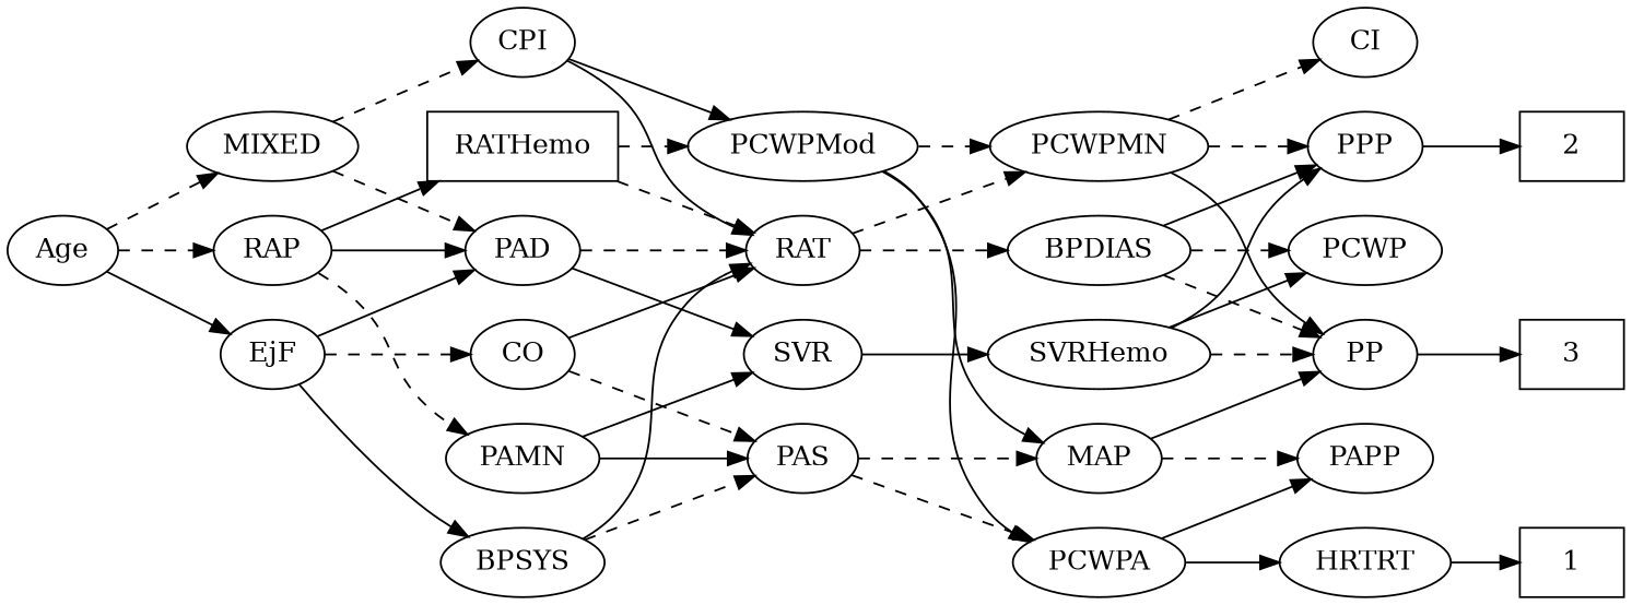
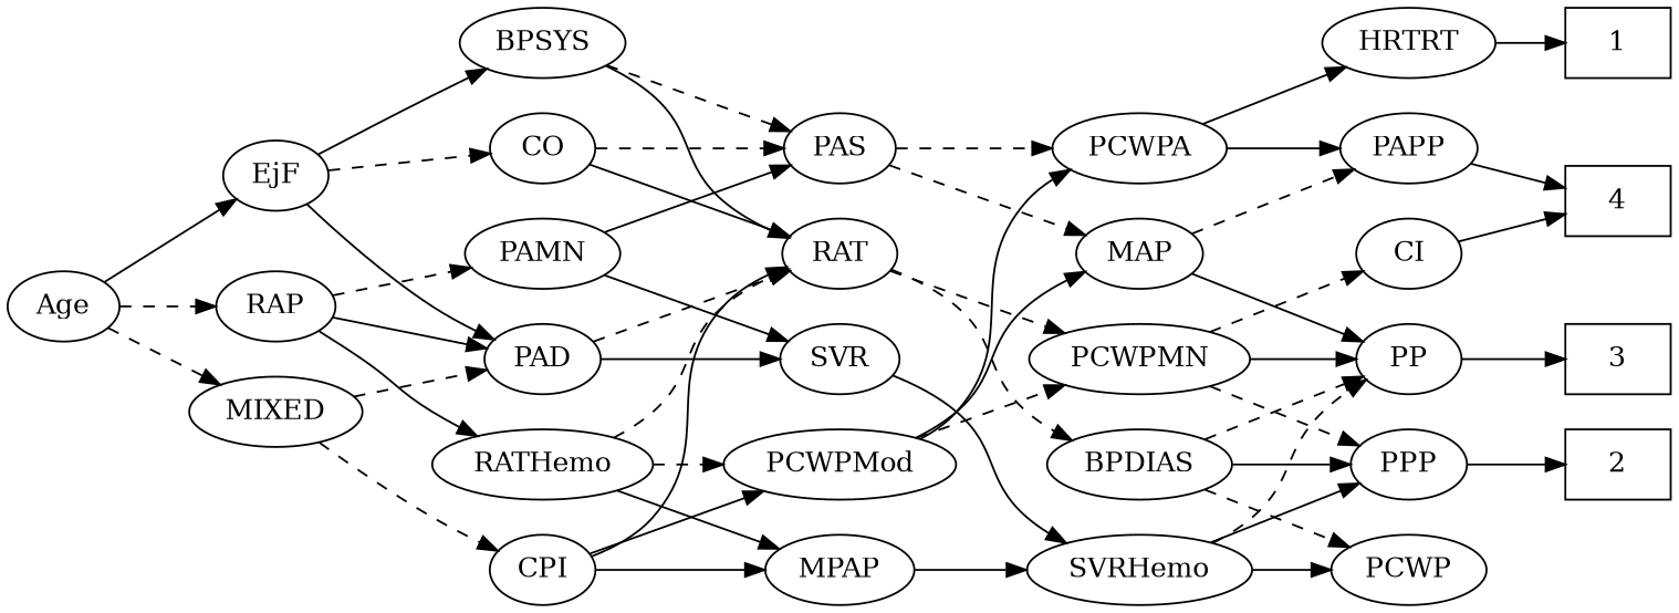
  strict digraph {
    rankdir=LR
    edge [style=solid]
    1 [height=0.5 shape=box width=0.75]
    2 [height=0.5 shape=box width=0.75]
    3 [height=0.5 shape=box width=0.75]
+   4 [height=0.5 shape=box width=0.75]
    Age [height=0.5 width=0.75]
    EjF [height=0.5 width=0.75]
    RAP [height=0.5 width=0.77632]
    MIXED [height=0.5 width=1.1193]
    BPSYS [height=0.5 width=1.0471]
    PAD [height=0.5 width=0.79437]
    CO [height=0.5 width=0.75]
    PAMN [height=0.5 width=1.011]
-   RATHemo [height=0.5 width=1.3721 shape=box]
+   RATHemo [height=0.5 width=1.3721]
    CPI [height=0.5 width=0.75]
    PAS [height=0.5 width=0.75]
    RAT [height=0.5 width=0.75827]
    SVR [height=0.5 width=0.77632]
+   MPAP [height=0.5 width=0.97491]
    PCWPMod [height=0.5 width=1.4443]
    PCWPA [height=0.5 width=1.1555]
    MAP [height=0.5 width=0.84854]
    PCWPMN [height=0.5 width=1.3902]
    BPDIAS [height=0.5 width=1.1735]
    SVRHemo [height=0.5 width=1.3902]
    PP [height=0.5 width=0.75]
    PPP [height=0.5 width=0.75]
    PCWP [height=0.5 width=0.97491]
    PAPP [height=0.5 width=0.88464]
    HRTRT [height=0.5 width=1.1013]
    CI [height=0.5 width=0.75]
    Age -> EjF
    Age -> RAP [style=dashed]
    Age -> MIXED [style=dashed]
    EjF -> BPSYS
    EjF -> PAD
    EjF -> CO [style=dashed]
    RAP -> PAD
    RAP -> PAMN [style=dashed]
    RAP -> RATHemo
    MIXED -> PAD [style=dashed]
    MIXED -> CPI [style=dashed]
    BPSYS -> PAS [style=dashed]
    BPSYS -> RAT
    PAD -> RAT [style=dashed]
    PAD -> SVR
    CO -> PAS [style=dashed]
    CO -> RAT
    PAMN -> PAS
    PAMN -> SVR
    RATHemo -> RAT [style=dashed]
+   RATHemo -> MPAP
    RATHemo -> PCWPMod [style=dashed]
    CPI -> RAT
+   CPI -> MPAP
    CPI -> PCWPMod
    PAS -> PCWPA [style=dashed]
    PAS -> MAP [style=dashed]
    RAT -> PCWPMN [style=dashed]
    RAT -> BPDIAS [style=dashed]
    SVR -> SVRHemo
+   MPAP -> SVRHemo
    PCWPMod -> PCWPA
    PCWPMod -> MAP
    PCWPMod -> PCWPMN [style=dashed]
    PCWPA -> PAPP
    PCWPA -> HRTRT
    MAP -> PP
    MAP -> PAPP [style=dashed]
    PCWPMN -> PP
    PCWPMN -> PPP [style=dashed]
    PCWPMN -> CI [style=dashed]
    BPDIAS -> PP [style=dashed]
    BPDIAS -> PPP
    BPDIAS -> PCWP [style=dashed]
    SVRHemo -> PP [style=dashed]
    SVRHemo -> PPP
    SVRHemo -> PCWP
    PP -> 3
    PPP -> 2
+   PAPP -> 4
    HRTRT -> 1
+   CI -> 4
  }
